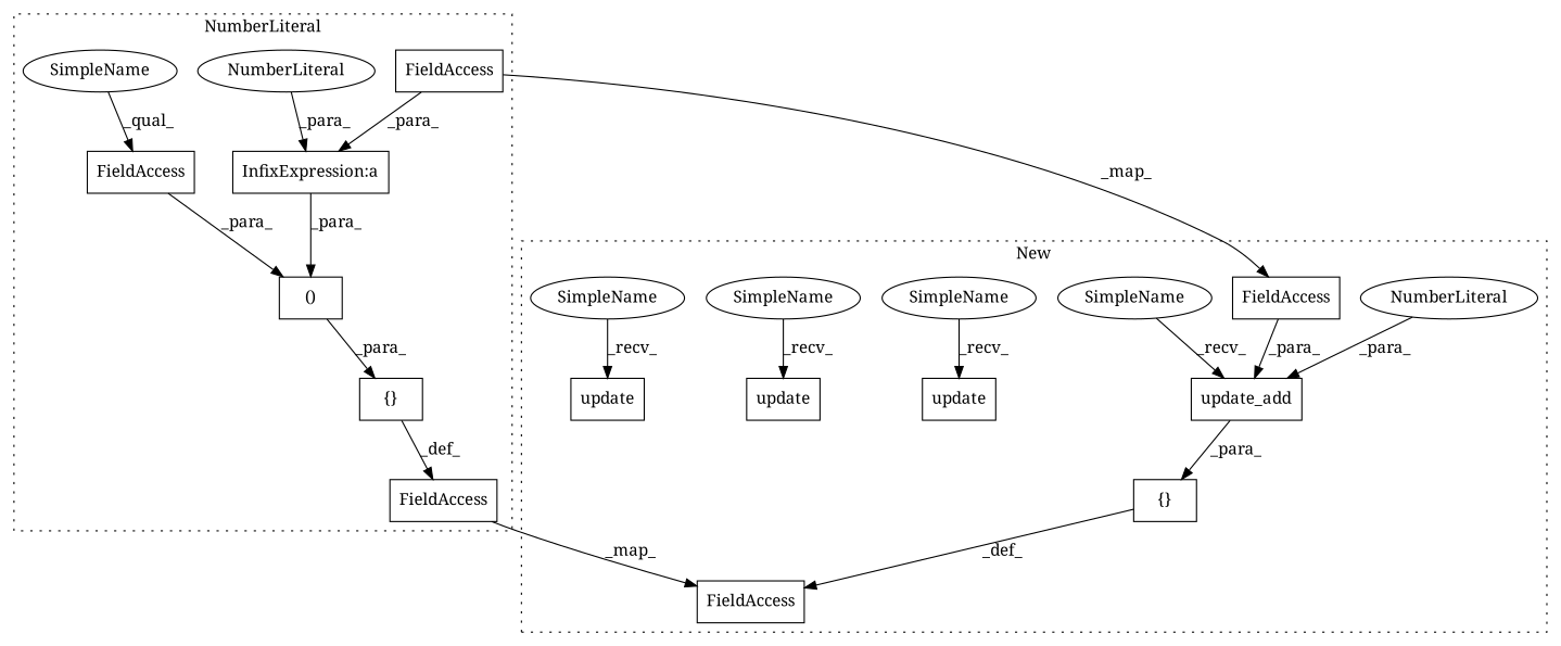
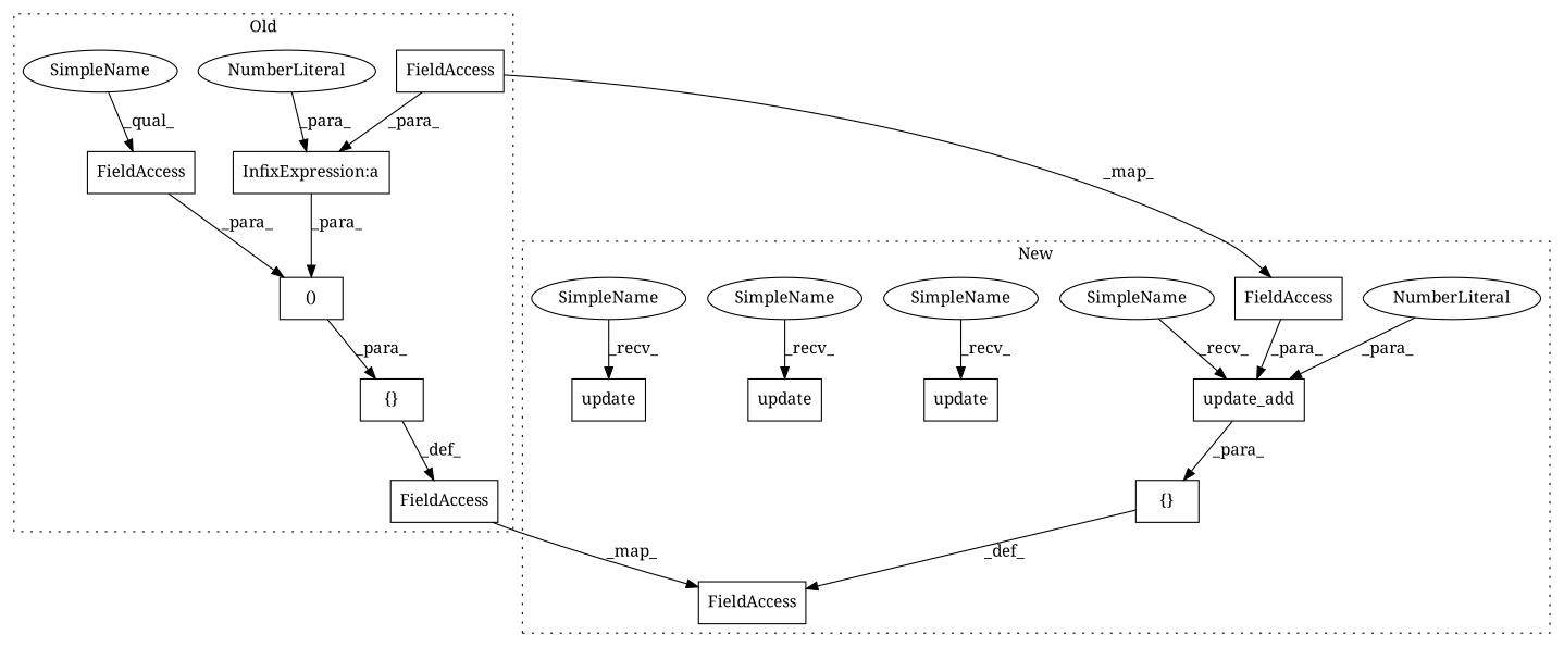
  digraph {
    fontname="Noto Serif"
    node [a=22 l=7 s=10809 shape=box fontname="Noto Serif"]
    edge [fontname="Noto Serif"]
    n1 [a=4 l="6,2" label="{}" s="10803,10858"]
    n2 [a=27 l=3 label="InfixExpression:a" s=10853]
    n3 [a=106 l=49 label="()"]
    n4 [a=34 l=1 label=NumberLiteral s=10856 shape=ellipse]
    n5 [l=15 label=FieldAccess]
    n6 [l=12 label=FieldAccess s=10773]
    n7 [l=15 label=FieldAccess s=10838]
    n8 [a=42 l=4 label=SimpleName shape=ellipse]
    n9 [a=32 l="11,1" label=update_add s="10756,10784"]
    n10 [a=34 l=1 label=NumberLiteral s=10783 shape=ellipse]
    n11 [a=4 l="1,1" label="{}" s="10747,10785"]
    n12 [a=32 l="7,1" label=update s="11841,11855"]
    n13 [l=12 label=FieldAccess s=10717]
    n14 [a=32 l="7,1" label=update s="11680,11692"]
    n15 [l=15 label=FieldAccess s=10767]
    n16 [a=32 l="7,1" label=update s="11630,11642"]
    n17 [a=42 label=SimpleName s=11622 shape=ellipse]
    n18 [a=42 label=SimpleName s=11672 shape=ellipse]
    n19 [a=42 label=SimpleName s=11833 shape=ellipse]
    n20 [a=42 label=SimpleName s=10748 shape=ellipse]
    subgraph cluster_1 {
-     label=NumberLiteral
+     label=Old
      style=dotted
      n1
      n2
      n3
      n4
      n5
      n6
      n7
      n8
    }
    subgraph cluster_2 {
      label=New
      style=dotted
      n9
      n10
      n11
      n12
      n13
      n14
      n15
      n16
      n17
      n18
      n19
      n20
    }
    n1 -> n6 [label=_def_]
    n2 -> n3 [label=_para_]
    n3 -> n1 [label=_para_]
    n4 -> n2 [label=_para_]
    n5 -> n3 [label=_para_]
    n6 -> n13 [label=_map_]
    n7 -> n2 [label=_para_]
    n7 -> n15 [label=_map_]
    n8 -> n5 [label=_qual_]
    n9 -> n11 [label=_para_]
    n10 -> n9 [label=_para_]
    n11 -> n13 [label=_def_]
    n15 -> n9 [label=_para_]
    n17 -> n16 [label=_recv_]
    n18 -> n14 [label=_recv_]
    n19 -> n12 [label=_recv_]
    n20 -> n9 [label=_recv_]
  }
